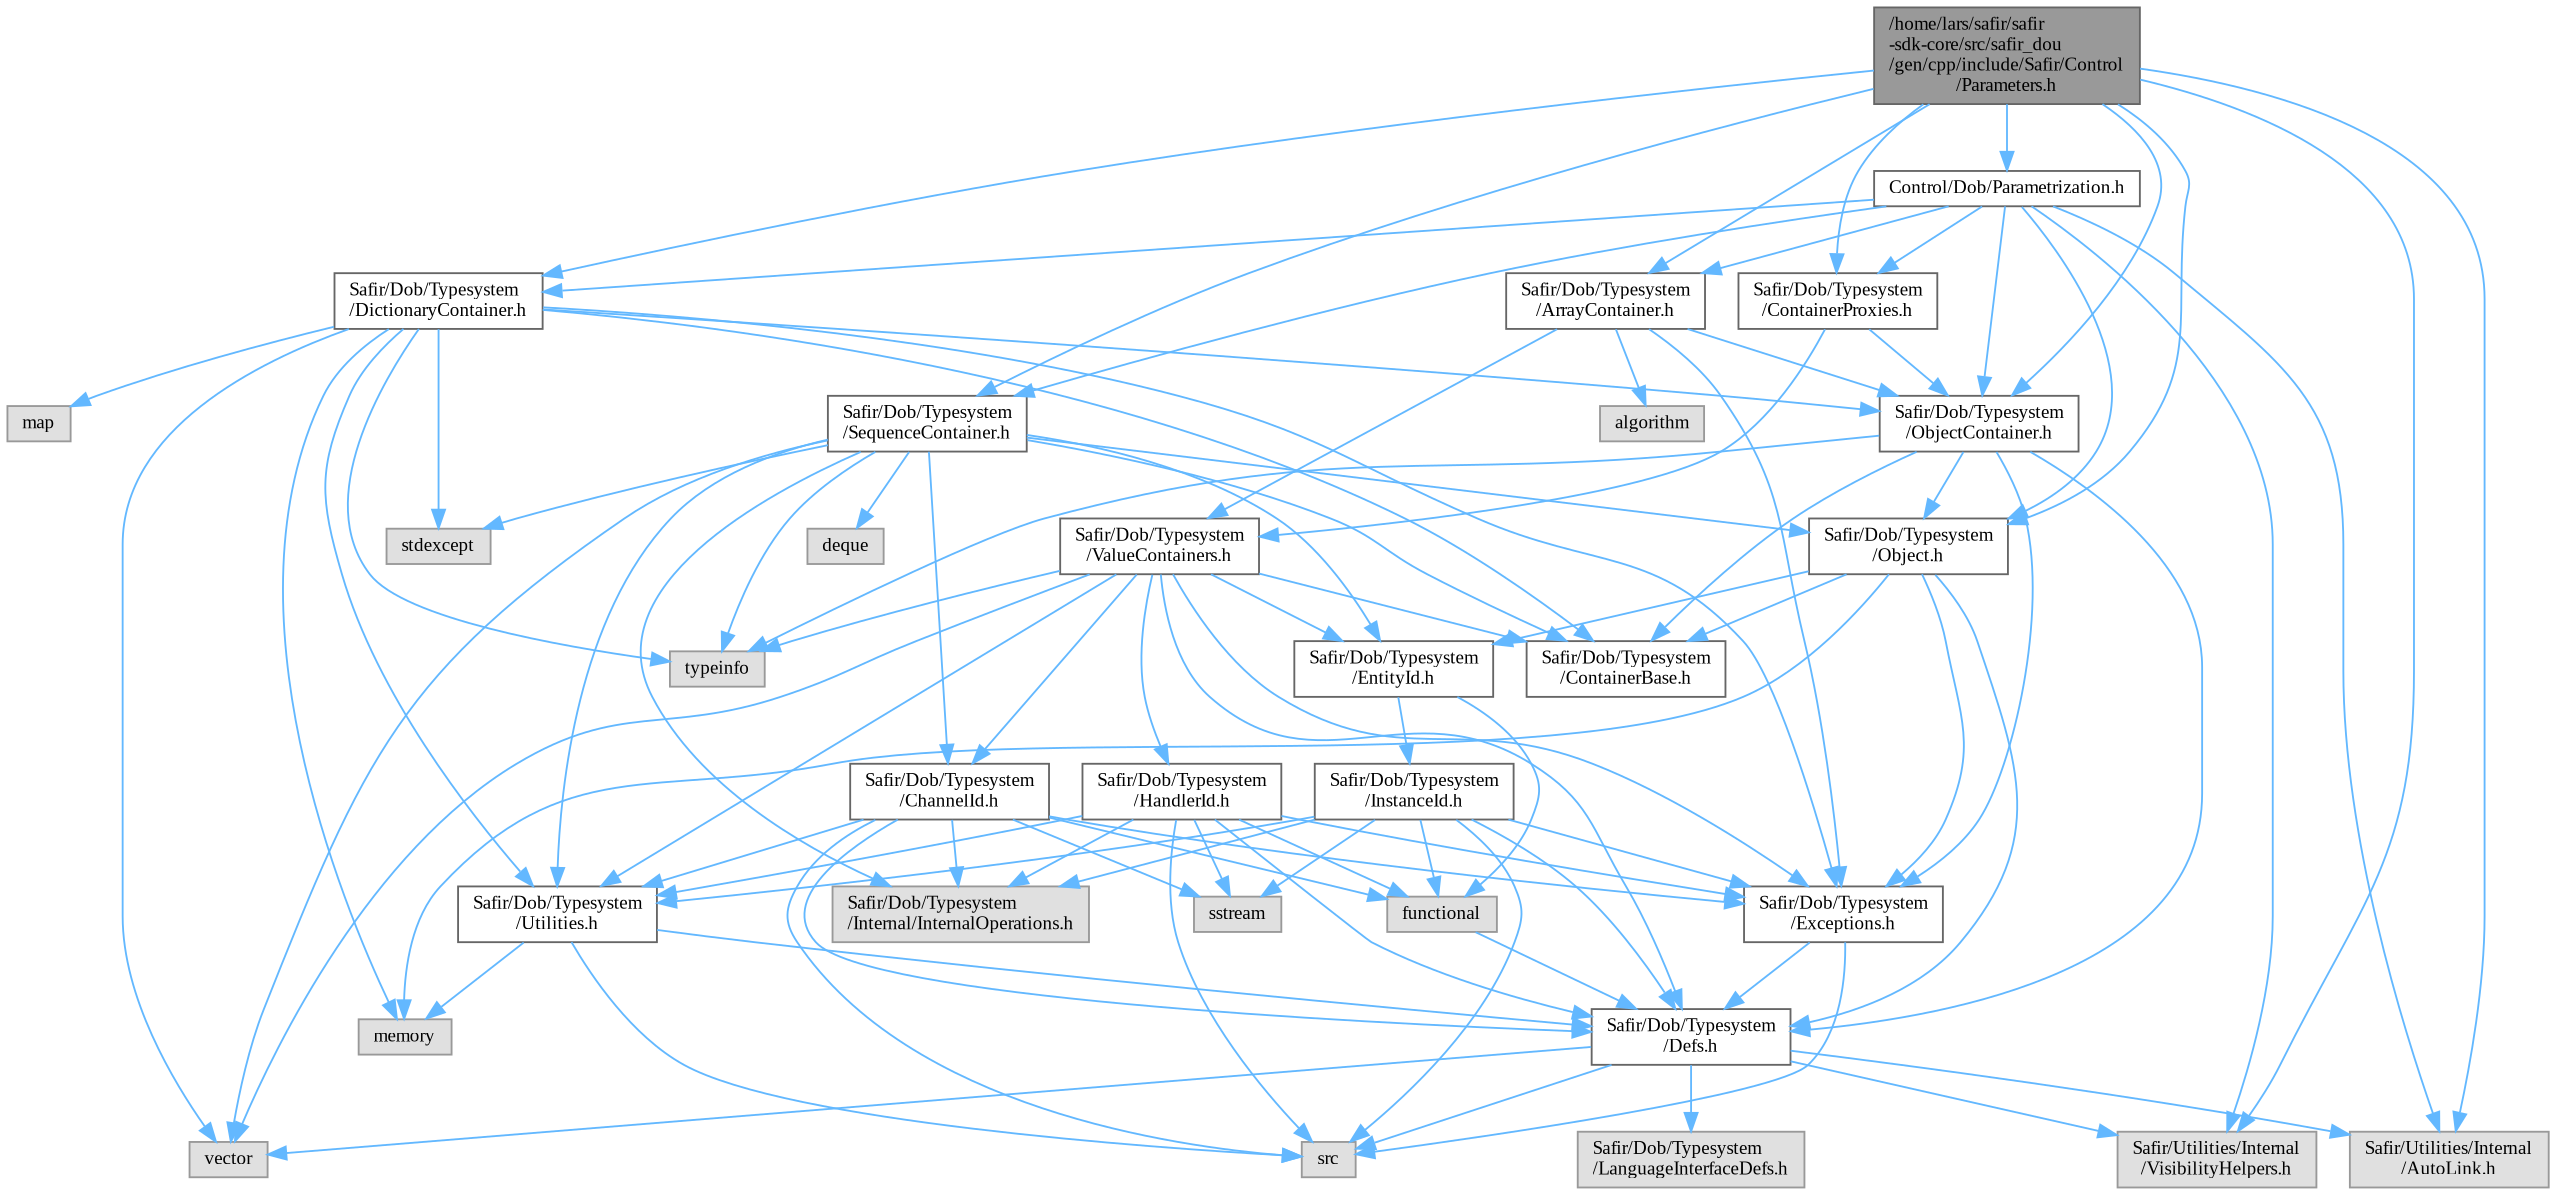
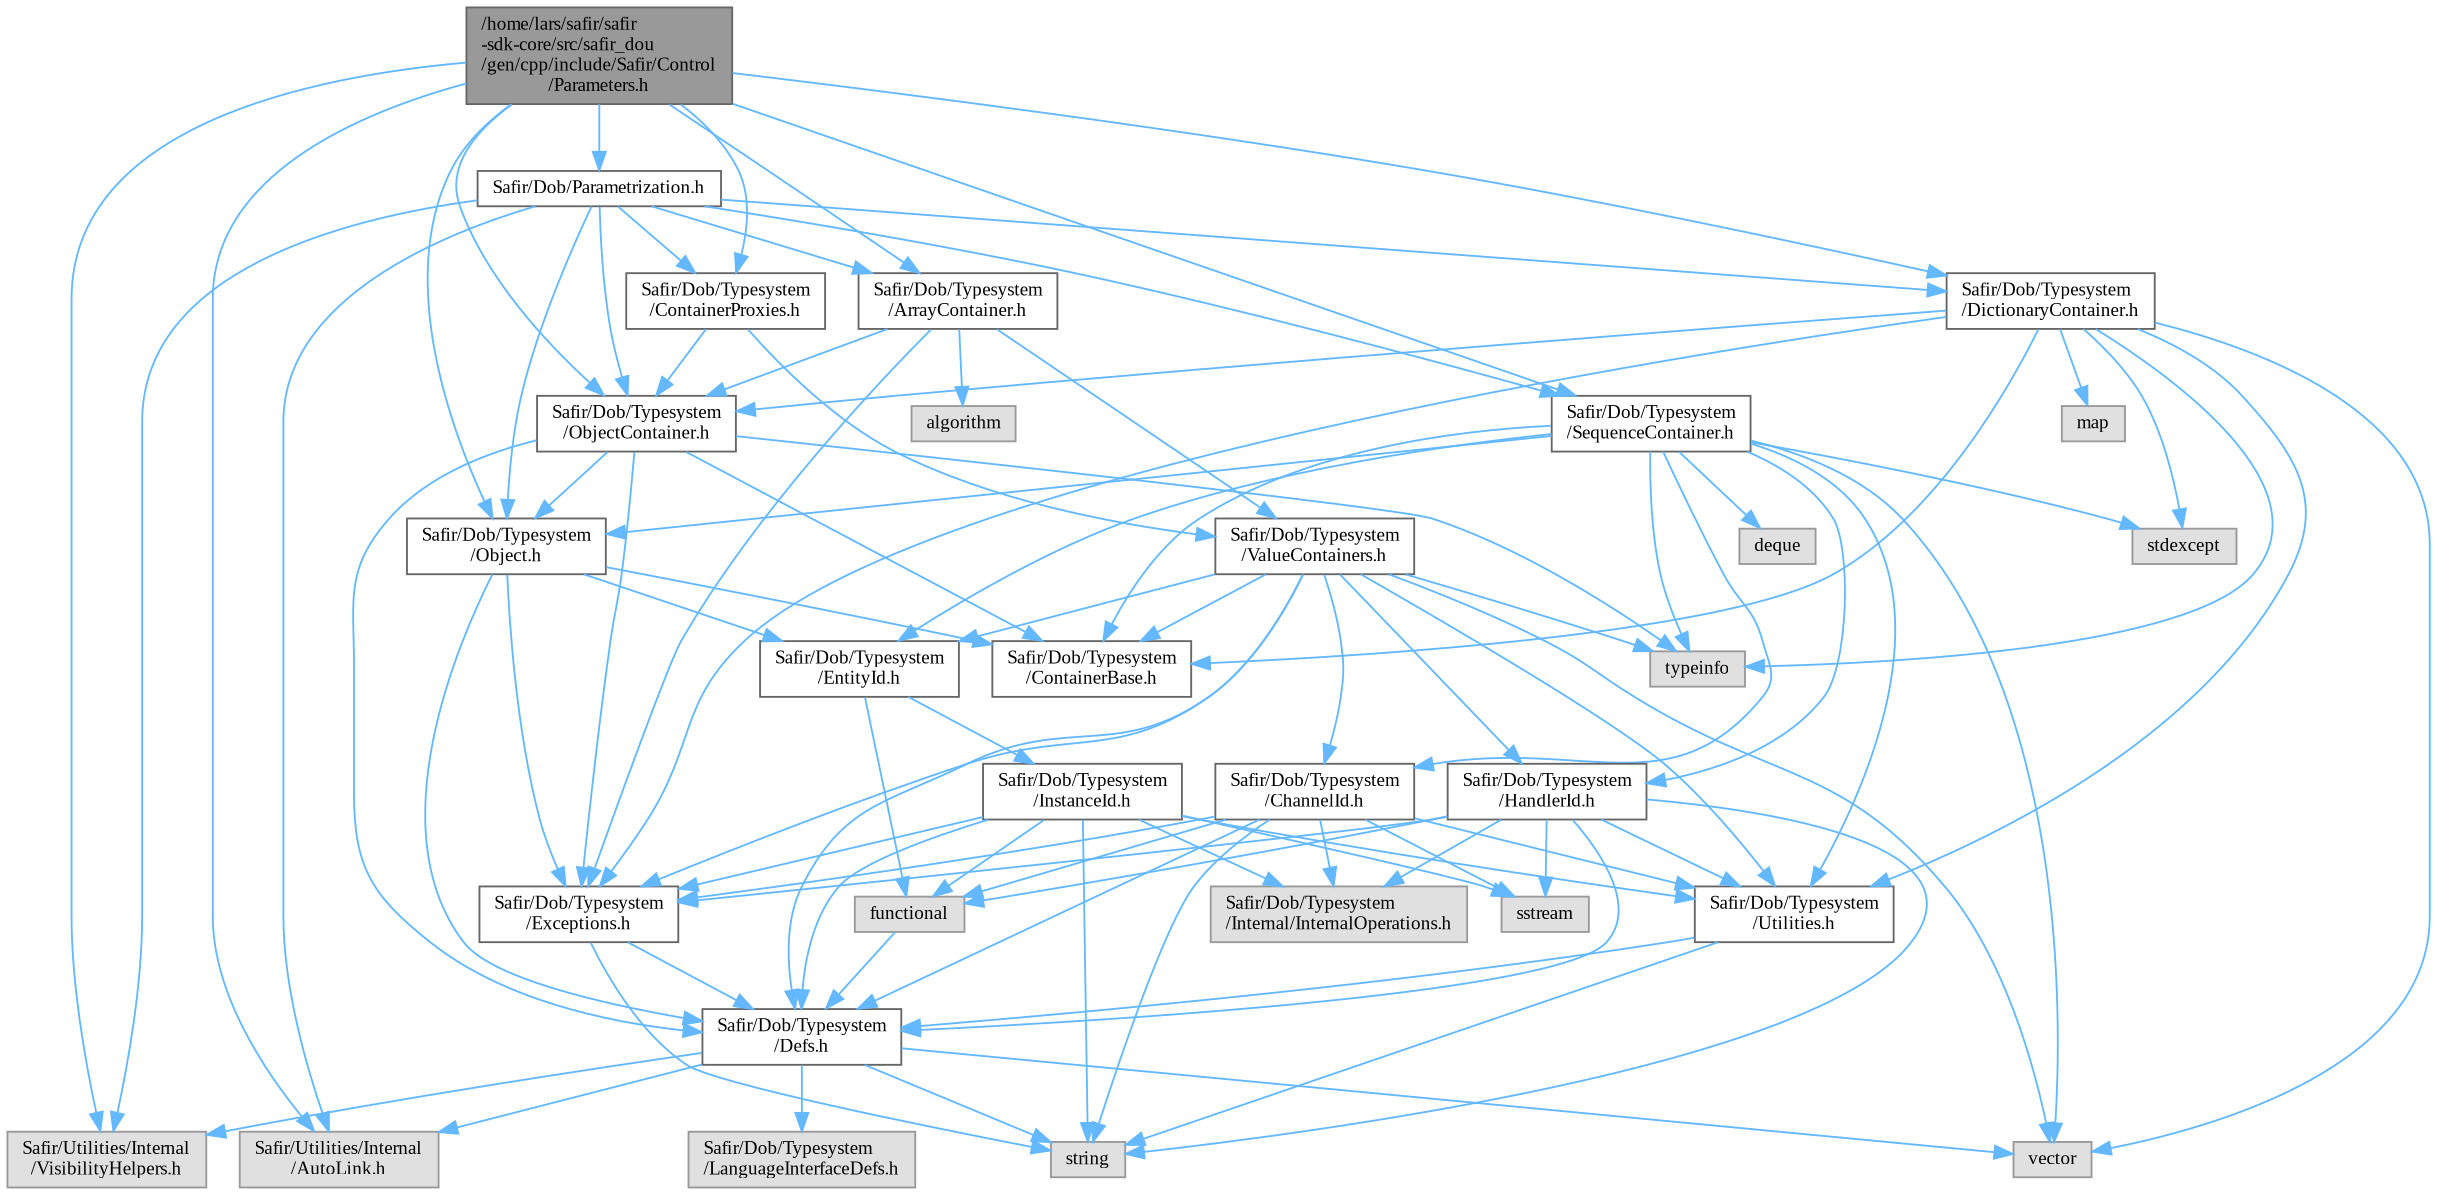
  digraph {
    fontname="Liberation Serif"
    node [color=grey40 fillcolor=white fontname="Liberation Serif" fontsize=10 shape=box style=filled]
    edge [color=steelblue1 fontname="Liberation Serif" fontsize=10 labelfontname=Helvetica labelfontsize=10 style=solid]
    n1 [color=gray40 fillcolor=grey60 fontcolor=black height=0.2 label="/home/lars/safir/safir\l-sdk-core/src/safir_dou\l/gen/cpp/include/Safir/Control\l/Parameters.h" width=0.4]
    n2 [height=0.2 label="Safir/Dob/Typesystem\l/Object.h" width=0.4]
    n3 [color=grey60 fillcolor="#E0E0E0" height=0.2 label="Safir/Utilities/Internal\l/VisibilityHelpers.h" width=0.4]
    n4 [color=grey60 fillcolor="#E0E0E0" height=0.2 label="Safir/Utilities/Internal\l/AutoLink.h" width=0.4]
    n5 [height=0.2 label="Safir/Dob/Typesystem\l/ObjectContainer.h" width=0.4]
    n6 [height=0.2 label="Safir/Dob/Typesystem\l/ArrayContainer.h" width=0.4]
    n7 [height=0.2 label="Safir/Dob/Typesystem\l/SequenceContainer.h" width=0.4]
    n8 [height=0.2 label="Safir/Dob/Typesystem\l/DictionaryContainer.h" width=0.4]
    n9 [height=0.2 label="Safir/Dob/Typesystem\l/ContainerProxies.h" width=0.4]
-   n10 [height=0.2 label="Control/Dob/Parametrization.h" width=0.4]
-   n11 [color=grey60 fillcolor="#E0E0E0" height=0.2 label=memory width=0.4]
+   n10 [height=0.2 label="Safir/Dob/Parametrization.h" width=0.4]
    n12 [height=0.2 label="Safir/Dob/Typesystem\l/Defs.h" width=0.4]
    n13 [height=0.2 label="Safir/Dob/Typesystem\l/ContainerBase.h" width=0.4]
    n14 [height=0.2 label="Safir/Dob/Typesystem\l/EntityId.h" width=0.4]
    n15 [height=0.2 label="Safir/Dob/Typesystem\l/Exceptions.h" width=0.4]
    n16 [color=grey60 fillcolor="#E0E0E0" height=0.2 label=typeinfo width=0.4]
    n17 [height=0.2 label="Safir/Dob/Typesystem\l/ValueContainers.h" width=0.4]
    n18 [color=grey60 fillcolor="#E0E0E0" height=0.2 label=algorithm width=0.4]
    n19 [color=grey60 fillcolor="#E0E0E0" height=0.2 label=vector width=0.4]
    n20 [height=0.2 label="Safir/Dob/Typesystem\l/Utilities.h" width=0.4]
    n21 [height=0.2 label="Safir/Dob/Typesystem\l/ChannelId.h" width=0.4]
    n22 [height=0.2 label="Safir/Dob/Typesystem\l/HandlerId.h" width=0.4]
    n23 [color=grey60 fillcolor="#E0E0E0" height=0.2 label=deque width=0.4]
    n24 [color=grey60 fillcolor="#E0E0E0" height=0.2 label=stdexcept width=0.4]
    n25 [color=grey60 fillcolor="#E0E0E0" height=0.2 label=map width=0.4]
    n26 [color=grey60 fillcolor="#E0E0E0" height=0.2 label="Safir/Dob/Typesystem\l/LanguageInterfaceDefs.h" width=0.4]
-   n27 [color=grey60 fillcolor="#E0E0E0" height=0.2 label=src width=0.4]
+   n27 [color=grey60 fillcolor="#E0E0E0" height=0.2 label=string width=0.4]
    n28 [color=grey60 fillcolor="#E0E0E0" height=0.2 label=functional width=0.4]
    n29 [height=0.2 label="Safir/Dob/Typesystem\l/InstanceId.h" width=0.4]
    n30 [color=grey60 fillcolor="#E0E0E0" height=0.2 label="Safir/Dob/Typesystem\l/Internal/InternalOperations.h" width=0.4]
    n31 [color=grey60 fillcolor="#E0E0E0" height=0.2 label=sstream width=0.4]
    n1 -> n2
    n1 -> n3
    n1 -> n4
    n1 -> n5
    n1 -> n6
    n1 -> n7
    n1 -> n8
    n1 -> n9
    n1 -> n10
-   n2 -> n11
    n2 -> n12
    n2 -> n13
    n2 -> n14
    n2 -> n15
    n5 -> n2
    n5 -> n12
    n5 -> n13
    n5 -> n15
    n5 -> n16
    n6 -> n5
    n6 -> n15
    n6 -> n17
    n6 -> n18
    n7 -> n2
    n7 -> n13
    n7 -> n14
    n7 -> n16
    n7 -> n19
    n7 -> n20
    n7 -> n21
-   n7 -> n30
+   n7 -> n22
    n7 -> n23
    n7 -> n24
    n8 -> n5
-   n8 -> n11
    n8 -> n13
    n8 -> n15
    n8 -> n16
    n8 -> n19
    n8 -> n20
    n8 -> n24
    n8 -> n25
    n9 -> n5
    n9 -> n17
    n10 -> n2
    n10 -> n3
    n10 -> n4
    n10 -> n5
    n10 -> n6
    n10 -> n7
    n10 -> n8
    n10 -> n9
    n12 -> n3
    n12 -> n4
    n12 -> n19
    n12 -> n26
    n12 -> n27
    n14 -> n28
    n14 -> n29
    n15 -> n12
    n15 -> n27
    n17 -> n12
    n17 -> n13
    n17 -> n14
    n17 -> n15
    n17 -> n16
    n17 -> n19
    n17 -> n20
    n17 -> n21
    n17 -> n22
-   n20 -> n11
    n20 -> n12
    n20 -> n27
    n21 -> n12
    n21 -> n15
    n21 -> n20
    n21 -> n27
    n21 -> n28
    n21 -> n30
    n21 -> n31
    n22 -> n12
    n22 -> n15
    n22 -> n20
    n22 -> n27
    n22 -> n28
    n22 -> n30
    n22 -> n31
    n28 -> n12
    n29 -> n12
    n29 -> n15
    n29 -> n20
    n29 -> n27
    n29 -> n28
    n29 -> n30
    n29 -> n31
  }
